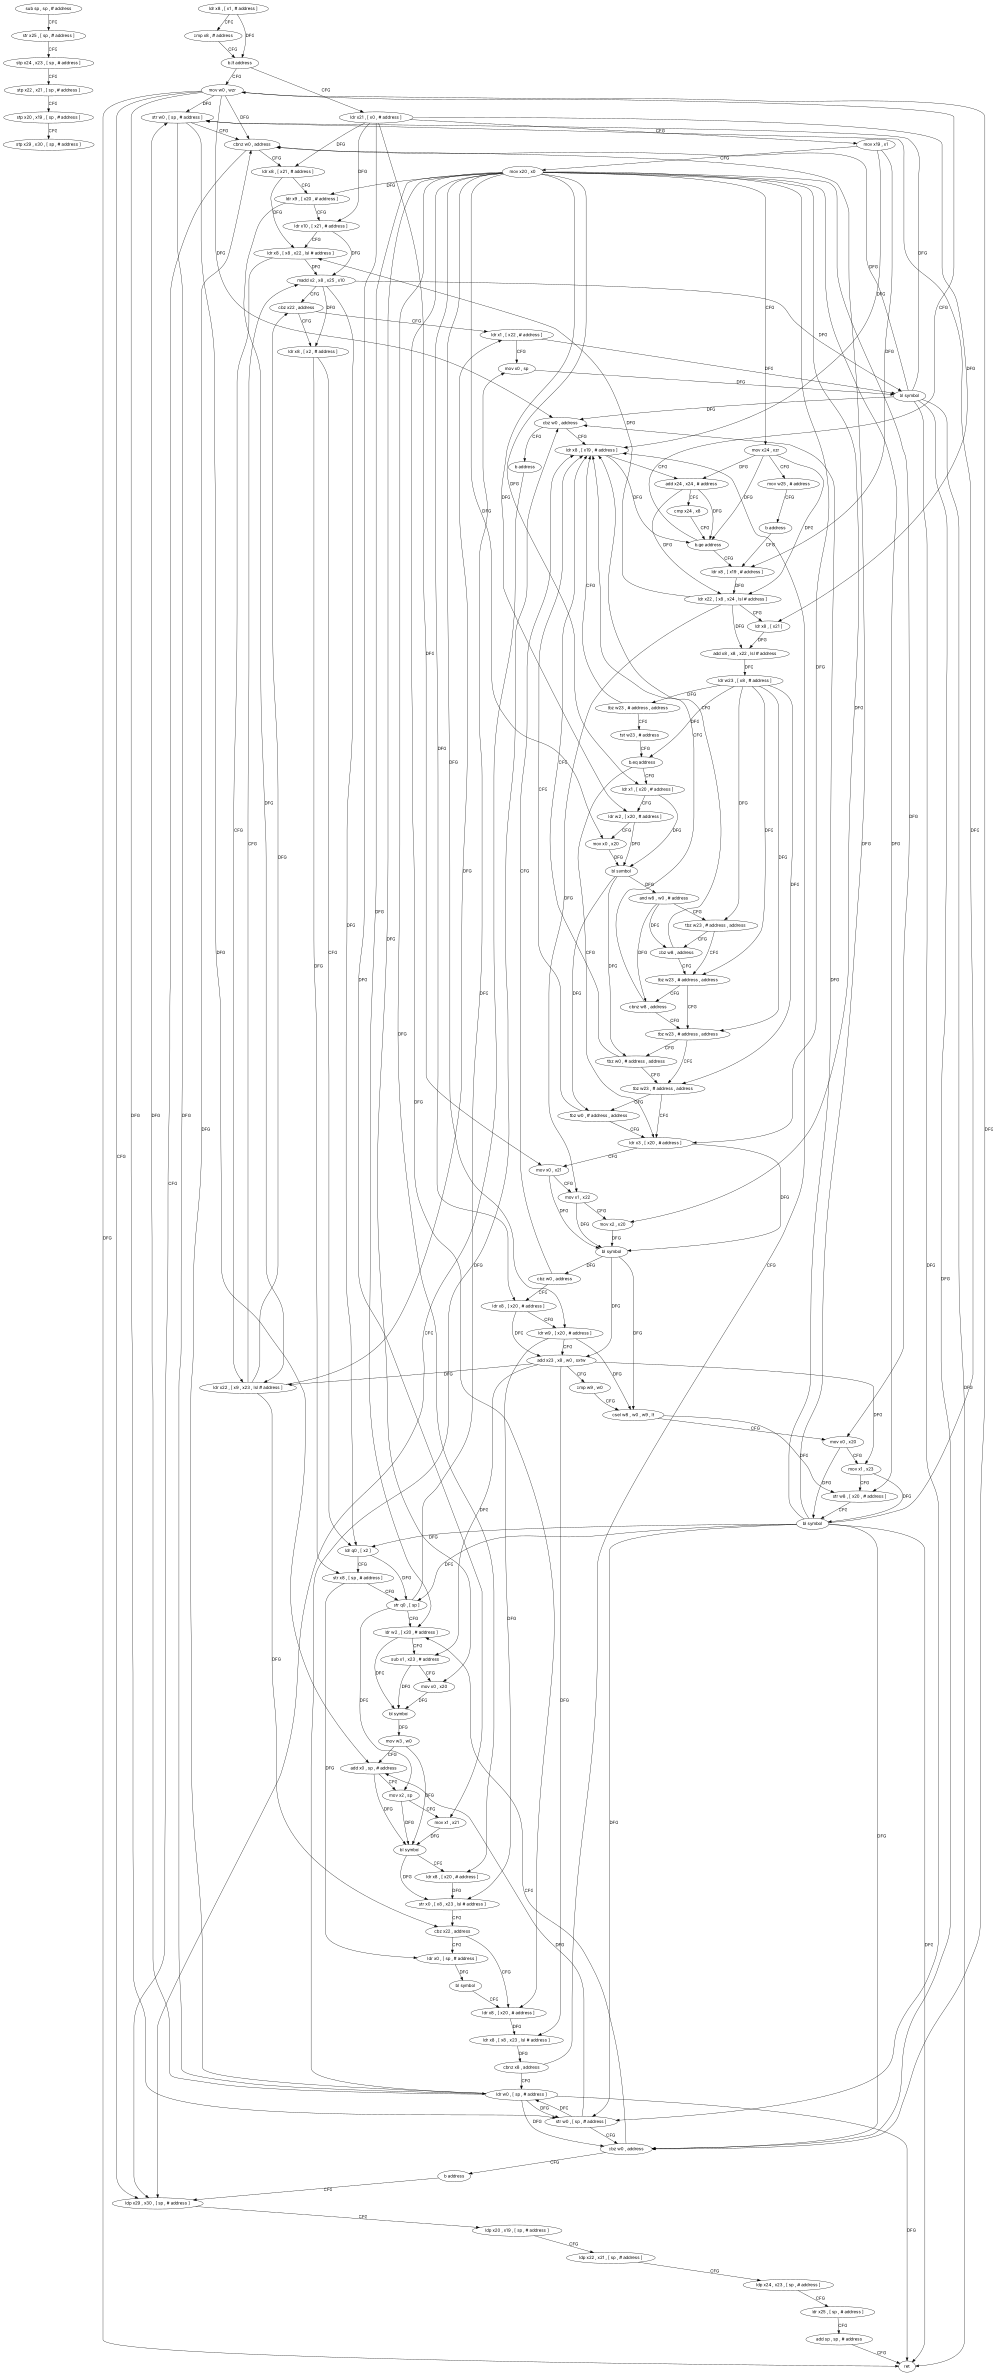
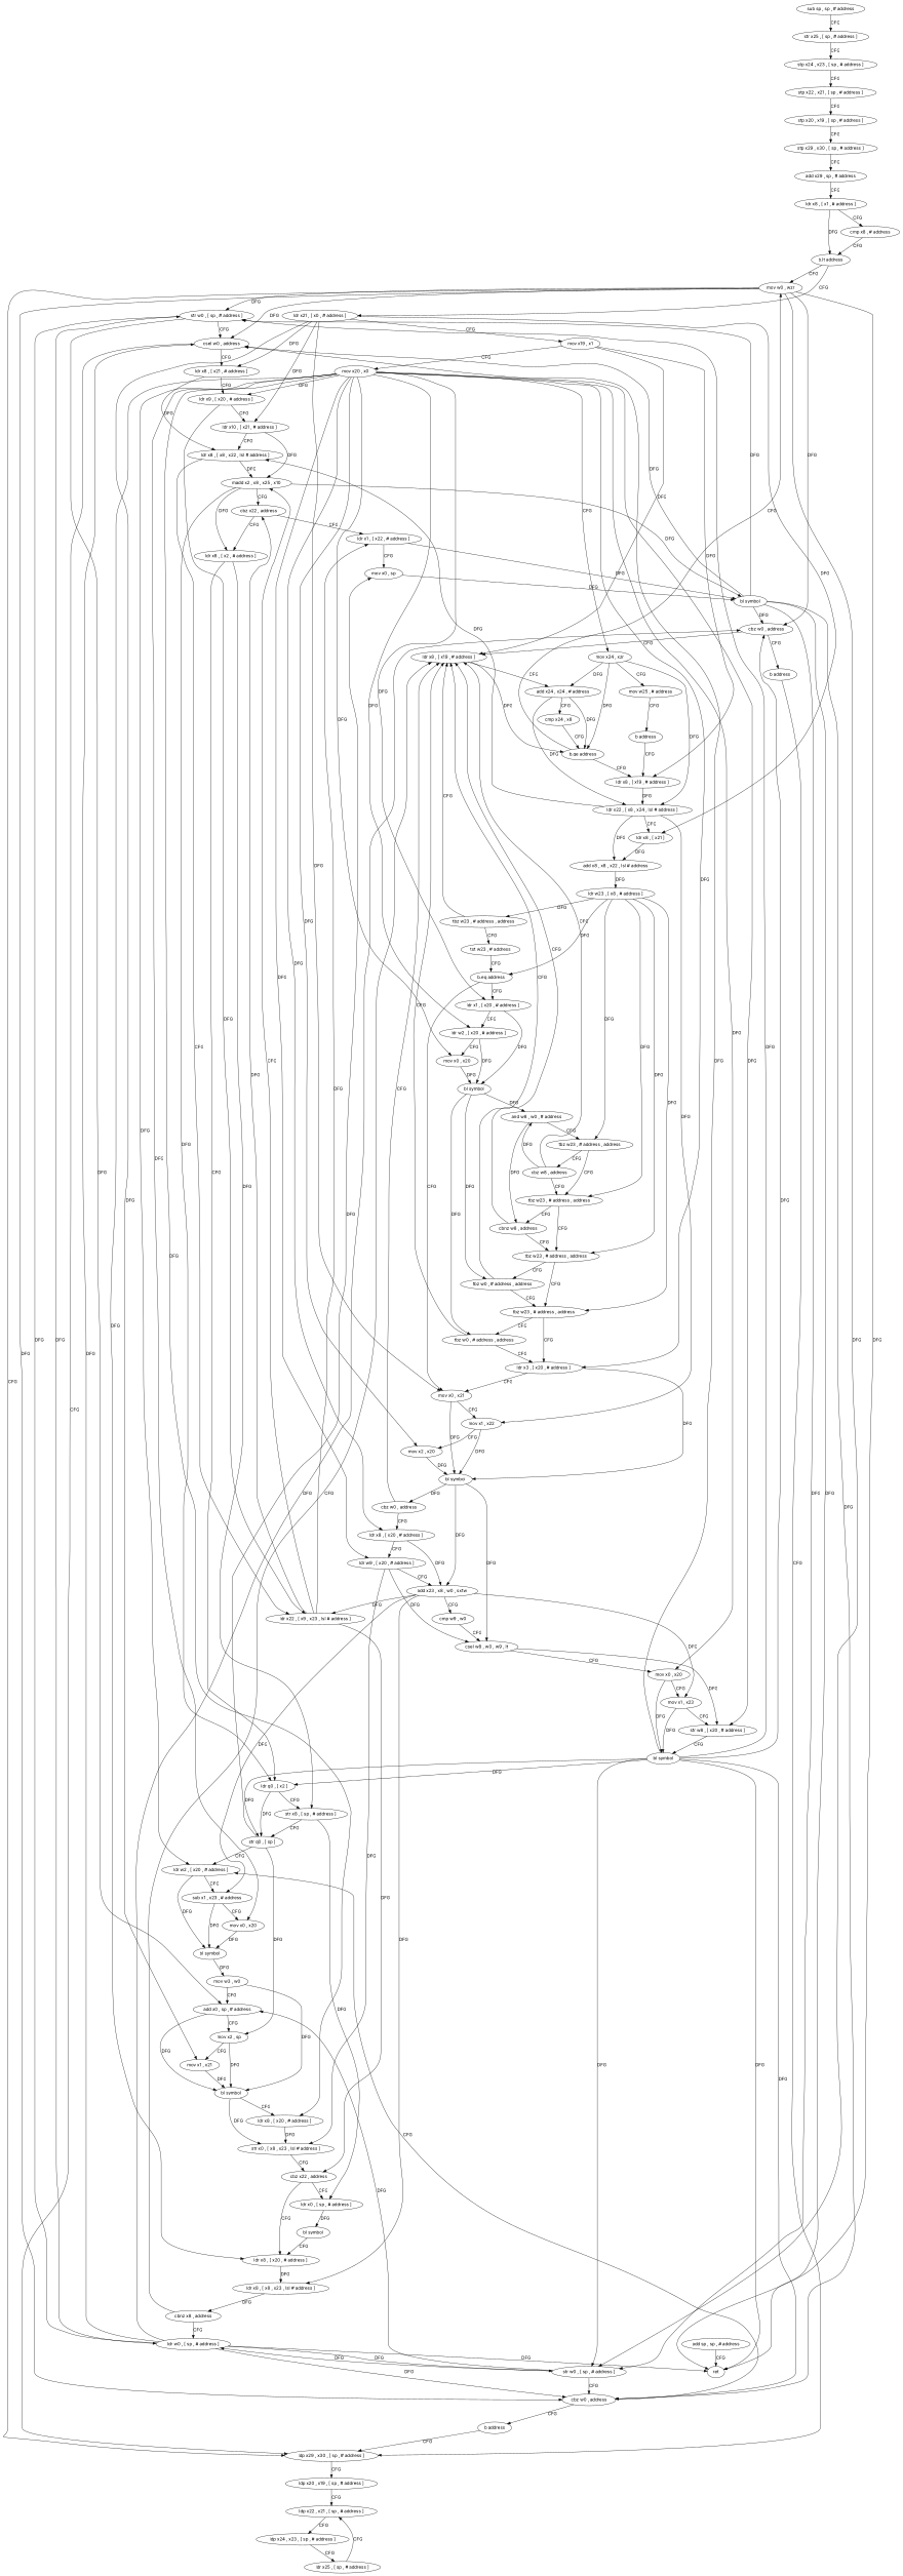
  digraph {
    fontname=Inter
    node [fontname=Inter]
    edge [fontname=Inter]
    n1 [label="sub sp , sp , # address"]
    n2 [label="str x25 , [ sp , # address ]"]
    n3 [label="stp x24 , x23 , [ sp , # address ]"]
    n4 [label="stp x22 , x21 , [ sp , # address ]"]
    n5 [label="stp x20 , x19 , [ sp , # address ]"]
    n6 [label="stp x29 , x30 , [ sp , # address ]"]
+   n7 [label="add x29 , sp , # address"]
    n8 [label="ldr x8 , [ x1 , # address ]"]
    n9 [label="cmp x8 , # address"]
    n10 [label="b.lt address"]
    n11 [label="mov w0 , wzr"]
    n12 [label="ldr x21 , [ x0 , # address ]"]
    n13 [label="ldp x29 , x30 , [ sp , # address ]"]
    n14 [label="str w0 , [ sp , # address ]"]
-   n15 [label="cbnz w0 , address"]
+   n15 [label="csel w0 , address"]
    n16 [label=ret]
    n17 [label="str w0 , [ sp , # address ]"]
    n18 [label="cbz w0 , address"]
    n19 [label="cbz w0 , address"]
    n20 [label="mov x19 , x1"]
    n21 [label="ldr x8 , [ x21 ]"]
    n22 [label="mov x0 , x21"]
    n23 [label="ldr x8 , [ x21 , # address ]"]
    n24 [label="ldr x10 , [ x21 , # address ]"]
    n25 [label="mov x1 , x21"]
    n26 [label="ldp x20 , x19 , [ sp , # address ]"]
    n27 [label="ldr w0 , [ sp , # address ]"]
    n28 [label="add x0 , sp , # address"]
    n29 [label="ldr w2 , [ x20 , # address ]"]
    n30 [label="b address"]
    n31 [label="ldr x8 , [ x19 , # address ]"]
    n32 [label="b address"]
    n33 [label="mov x20 , x0"]
    n34 [label="ldr x8 , [ x19 , # address ]"]
    n35 [label="add x8 , x8 , x22 , lsl # address"]
    n36 [label="mov x1 , x22"]
    n37 [label="bl symbol"]
    n38 [label="ldr x9 , [ x20 , # address ]"]
    n39 [label="ldr x8 , [ x8 , x22 , lsl # address ]"]
    n40 [label="madd x2 , x8 , x25 , x10"]
    n41 [label="bl symbol"]
    n42 [label="ldp x22 , x21 , [ sp , # address ]"]
    n43 [label="mov x24 , xzr"]
    n44 [label="ldr x3 , [ x20 , # address ]"]
    n45 [label="ldr x1 , [ x20 , # address ]"]
    n46 [label="mov x2 , x20"]
    n47 [label="ldr x8 , [ x20 , # address ]"]
    n48 [label="ldr w2 , [ x20 , # address ]"]
    n49 [label="mov x0 , x20"]
    n50 [label="ldr w9 , [ x20 , # address ]"]
    n51 [label="mov x0 , x20"]
    n52 [label="str w8 , [ x20 , # address ]"]
    n53 [label="ldr x8 , [ x20 , # address ]"]
    n54 [label="mov x0 , x20"]
    n55 [label="ldr x8 , [ x20 , # address ]"]
    n56 [label="ldr x22 , [ x8 , x24 , lsl # address ]"]
    n57 [label="add x24 , x24 , # address"]
    n58 [label="b.ge address"]
    n59 [label="mov w25 , # address"]
    n60 [label="bl symbol"]
    n61 [label="add x23 , x8 , w0 , sxtw"]
    n62 [label="csel w8 , w0 , w9 , lt"]
    n63 [label="str x0 , [ x8 , x23 , lsl # address ]"]
    n64 [label="mov x1 , x23"]
    n65 [label="bl symbol"]
    n66 [label="ldr x22 , [ x9 , x23 , lsl # address ]"]
    n67 [label="sub x1 , x23 , # address"]
    n68 [label="bl symbol"]
    n69 [label="ldr x8 , [ x8 , x23 , lsl # address ]"]
    n70 [label="b address"]
    n71 [label="cmp x24 , x8"]
    n72 [label="ldr w23 , [ x8 , # address ]"]
    n73 [label="tbz w23 , # address , address"]
    n74 [label="b.eq address"]
    n75 [label="tbz w23 , # address , address"]
    n76 [label="tbz w23 , # address , address"]
    n77 [label="tbz w23 , # address , address"]
    n78 [label="tbz w23 , # address , address"]
    n79 [label="tst w23 , # address"]
    n80 [label="cbz w8 , address"]
    n81 [label="cbnz w8 , address"]
    n82 [label="tbz w0 , # address , address"]
    n83 [label="tbz w0 , # address , address"]
    n84 [label="cbz w0 , address"]
    n85 [label="and w8 , w0 , # address"]
    n86 [label="cmp w9 , w0"]
    n87 [label="cbz x22 , address"]
    n88 [label="ldr x1 , [ x22 , # address ]"]
    n89 [label="cbz x22 , address"]
    n90 [label="cbnz x8 , address"]
    n91 [label="ldr q0 , [ x2 ]"]
    n92 [label="str q0 , [ sp ]"]
    n93 [label="str x8 , [ sp , # address ]"]
    n94 [label="mov x0 , sp"]
    n95 [label="mov x2 , sp"]
    n96 [label="ldp x24 , x23 , [ sp , # address ]"]
    n97 [label="ldr x25 , [ sp , # address ]"]
    n98 [label="add sp , sp , # address"]
    n99 [label="ldr x8 , [ x2 , # address ]"]
    n100 [label="bl symbol"]
    n101 [label="ldr x0 , [ sp , # address ]"]
    n102 [label="bl symbol"]
    n103 [label="mov w3 , w0"]
    n1 -> n2 [label=CFG]
    n2 -> n3 [label=CFG]
    n3 -> n4 [label=CFG]
    n4 -> n5 [label=CFG]
    n5 -> n6 [label=CFG]
+   n6 -> n7 [label=CFG]
+   n7 -> n8 [label=CFG]
    n8 -> n9 [label=CFG]
    n8 -> n10 [label=DFG]
    n9 -> n10 [label=CFG]
    n10 -> n11 [label=CFG]
    n10 -> n12 [label=CFG]
    n11 -> n13 [label=CFG]
    n11 -> n14 [label=DFG]
    n11 -> n15 [label=DFG]
    n11 -> n16 [label=DFG]
    n11 -> n17 [label=DFG]
    n11 -> n18 [label=DFG]
    n11 -> n19 [label=DFG]
    n12 -> n20 [label=CFG]
    n12 -> n21 [label=DFG]
    n12 -> n22 [label=DFG]
    n12 -> n23 [label=DFG]
    n12 -> n24 [label=DFG]
    n12 -> n25 [label=DFG]
    n13 -> n26 [label=CFG]
    n14 -> n15 [label=CFG]
    n14 -> n27 [label=DFG]
    n14 -> n28 [label=DFG]
    n15 -> n13 [label=CFG]
    n15 -> n23 [label=CFG]
    n17 -> n18 [label=CFG]
    n17 -> n27 [label=DFG]
    n17 -> n28 [label=DFG]
    n18 -> n29 [label=CFG]
    n18 -> n30 [label=CFG]
    n19 -> n31 [label=CFG]
    n19 -> n32 [label=CFG]
    n20 -> n31 [label=DFG]
    n20 -> n33 [label=CFG]
    n20 -> n34 [label=DFG]
    n21 -> n35 [label=DFG]
    n22 -> n36 [label=CFG]
    n22 -> n37 [label=DFG]
    n23 -> n38 [label=CFG]
    n23 -> n39 [label=DFG]
    n24 -> n39 [label=CFG]
    n24 -> n40 [label=DFG]
    n25 -> n41 [label=DFG]
    n26 -> n42 [label=CFG]
    n27 -> n14 [label=DFG]
    n27 -> n15 [label=DFG]
    n27 -> n16 [label=DFG]
    n27 -> n17 [label=DFG]
    n27 -> n18 [label=DFG]
    n27 -> n19 [label=DFG]
    n28 -> n41 [label=DFG]
    n28 -> n95 [label=CFG]
    n29 -> n67 [label=CFG]
    n29 -> n68 [label=DFG]
    n30 -> n13 [label=CFG]
    n31 -> n57 [label=CFG]
    n31 -> n58 [label=DFG]
    n32 -> n13 [label=CFG]
    n33 -> n29 [label=DFG]
    n33 -> n38 [label=DFG]
    n33 -> n43 [label=CFG]
    n33 -> n44 [label=DFG]
    n33 -> n45 [label=DFG]
    n33 -> n46 [label=DFG]
    n33 -> n47 [label=DFG]
    n33 -> n48 [label=DFG]
    n33 -> n49 [label=DFG]
    n33 -> n50 [label=DFG]
    n33 -> n51 [label=DFG]
    n33 -> n52 [label=DFG]
    n33 -> n53 [label=DFG]
    n33 -> n54 [label=DFG]
    n33 -> n55 [label=DFG]
    n34 -> n56 [label=DFG]
    n35 -> n72 [label=DFG]
    n36 -> n37 [label=DFG]
    n36 -> n46 [label=CFG]
    n37 -> n61 [label=DFG]
    n37 -> n62 [label=DFG]
    n37 -> n84 [label=DFG]
    n38 -> n24 [label=CFG]
    n38 -> n66 [label=DFG]
    n39 -> n40 [label=DFG]
    n39 -> n66 [label=CFG]
    n40 -> n87 [label=CFG]
    n40 -> n91 [label=DFG]
    n40 -> n99 [label=DFG]
    n40 -> n100 [label=DFG]
    n41 -> n55 [label=CFG]
    n41 -> n63 [label=DFG]
    n42 -> n96 [label=CFG]
    n43 -> n56 [label=DFG]
    n43 -> n57 [label=DFG]
    n43 -> n58 [label=DFG]
    n43 -> n59 [label=CFG]
    n44 -> n22 [label=CFG]
    n44 -> n37 [label=DFG]
    n45 -> n48 [label=CFG]
    n45 -> n60 [label=DFG]
    n46 -> n37 [label=DFG]
    n47 -> n50 [label=CFG]
    n47 -> n61 [label=DFG]
    n48 -> n49 [label=CFG]
    n48 -> n60 [label=DFG]
    n49 -> n60 [label=DFG]
    n50 -> n61 [label=CFG]
    n50 -> n62 [label=DFG]
    n50 -> n63 [label=DFG]
    n51 -> n64 [label=CFG]
    n51 -> n65 [label=DFG]
    n52 -> n65 [label=CFG]
    n53 -> n69 [label=DFG]
    n54 -> n68 [label=DFG]
    n55 -> n63 [label=DFG]
    n56 -> n21 [label=CFG]
    n56 -> n35 [label=DFG]
    n56 -> n36 [label=DFG]
    n56 -> n39 [label=DFG]
    n57 -> n56 [label=DFG]
    n57 -> n58 [label=DFG]
    n57 -> n71 [label=CFG]
    n58 -> n11 [label=CFG]
    n58 -> n34 [label=CFG]
    n59 -> n70 [label=CFG]
    n60 -> n82 [label=DFG]
    n60 -> n83 [label=DFG]
    n60 -> n85 [label=DFG]
    n61 -> n64 [label=DFG]
    n61 -> n66 [label=DFG]
    n61 -> n67 [label=DFG]
    n61 -> n69 [label=DFG]
    n61 -> n86 [label=CFG]
    n62 -> n51 [label=CFG]
    n62 -> n52 [label=DFG]
    n63 -> n89 [label=CFG]
    n64 -> n52 [label=CFG]
    n64 -> n65 [label=DFG]
    n65 -> n14 [label=DFG]
    n65 -> n15 [label=DFG]
    n65 -> n16 [label=DFG]
    n65 -> n17 [label=DFG]
    n65 -> n18 [label=DFG]
    n65 -> n19 [label=DFG]
    n65 -> n91 [label=DFG]
    n65 -> n92 [label=DFG]
    n66 -> n40 [label=CFG]
    n66 -> n87 [label=DFG]
    n66 -> n88 [label=DFG]
    n66 -> n89 [label=DFG]
    n67 -> n54 [label=CFG]
    n67 -> n68 [label=DFG]
    n68 -> n103 [label=DFG]
    n69 -> n90 [label=DFG]
    n70 -> n34 [label=CFG]
    n71 -> n58 [label=CFG]
    n72 -> n73 [label=DFG]
    n72 -> n74 [label=DFG]
    n72 -> n75 [label=DFG]
    n72 -> n76 [label=DFG]
    n72 -> n77 [label=DFG]
    n72 -> n78 [label=DFG]
    n73 -> n31 [label=CFG]
    n73 -> n79 [label=CFG]
-   n74 -> n44 [label=CFG]
+   n74 -> n22 [label=CFG]
    n74 -> n45 [label=CFG]
    n75 -> n76 [label=CFG]
    n75 -> n80 [label=CFG]
    n76 -> n77 [label=CFG]
    n76 -> n81 [label=CFG]
    n77 -> n78 [label=CFG]
    n77 -> n82 [label=CFG]
    n78 -> n44 [label=CFG]
    n78 -> n83 [label=CFG]
    n79 -> n74 [label=CFG]
    n80 -> n31 [label=CFG]
    n80 -> n76 [label=CFG]
    n81 -> n31 [label=CFG]
    n81 -> n77 [label=CFG]
    n82 -> n31 [label=CFG]
    n82 -> n78 [label=CFG]
    n83 -> n31 [label=CFG]
    n83 -> n44 [label=CFG]
    n84 -> n31 [label=CFG]
    n84 -> n47 [label=CFG]
    n85 -> n75 [label=CFG]
-   n85 -> n80 [label=DFG]
+   n80 -> n85 [label=DFG]
    n85 -> n81 [label=DFG]
    n86 -> n62 [label=CFG]
    n87 -> n88 [label=CFG]
    n87 -> n99 [label=CFG]
    n88 -> n94 [label=CFG]
    n88 -> n100 [label=DFG]
    n89 -> n53 [label=CFG]
    n89 -> n101 [label=CFG]
    n90 -> n27 [label=CFG]
    n90 -> n31 [label=CFG]
    n91 -> n92 [label=DFG]
    n91 -> n93 [label=CFG]
    n92 -> n29 [label=CFG]
    n92 -> n94 [label=DFG]
    n92 -> n95 [label=DFG]
    n93 -> n92 [label=CFG]
    n93 -> n101 [label=DFG]
    n94 -> n100 [label=DFG]
    n95 -> n25 [label=CFG]
    n95 -> n41 [label=DFG]
    n96 -> n97 [label=CFG]
-   n97 -> n98 [label=CFG]
+   n97 -> n42 [label=CFG]
    n98 -> n16 [label=CFG]
    n99 -> n91 [label=CFG]
    n99 -> n93 [label=DFG]
    n100 -> n14 [label=DFG]
    n100 -> n15 [label=DFG]
    n100 -> n16 [label=DFG]
    n100 -> n17 [label=DFG]
    n100 -> n18 [label=DFG]
    n100 -> n19 [label=DFG]
    n101 -> n102 [label=DFG]
    n102 -> n53 [label=CFG]
    n103 -> n28 [label=CFG]
    n103 -> n41 [label=DFG]
  }
